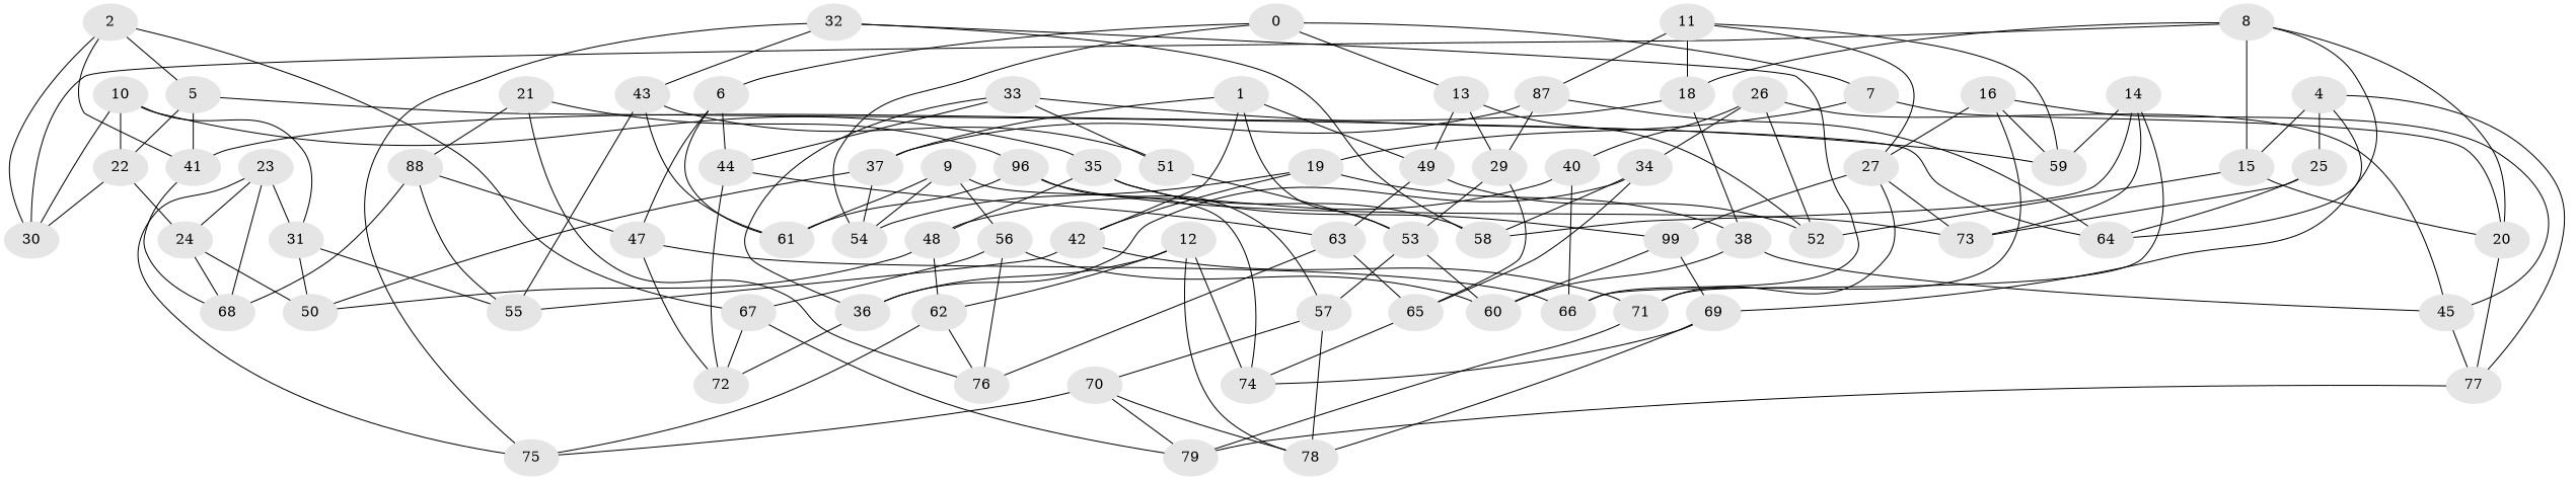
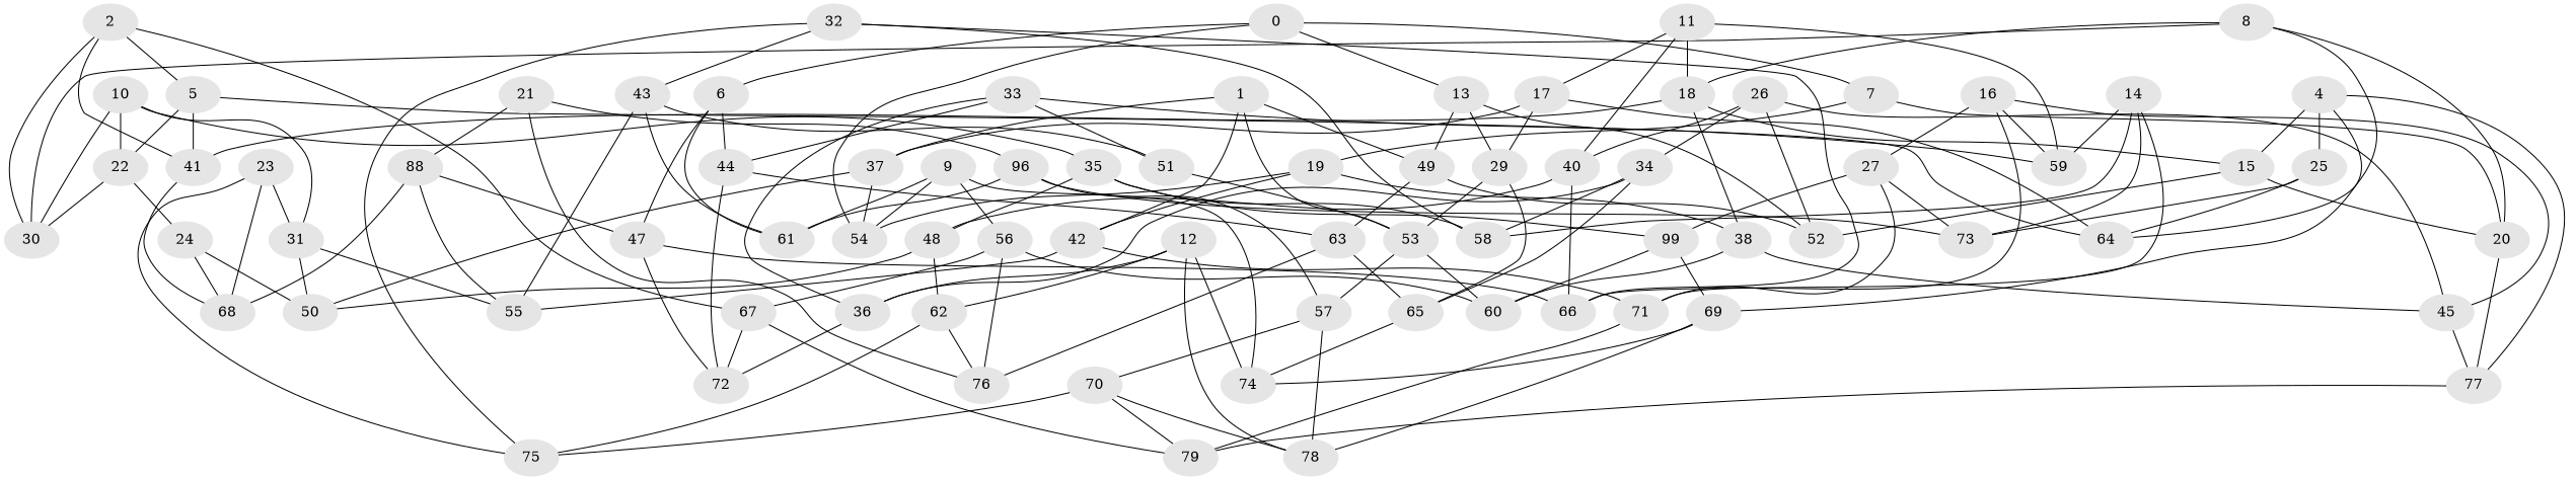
  graph {
    node [color=gray90 style=filled]
    1
    37
    42
    49
    53
    54
    50
    71
    55
    52
    63
    51
    2
    5
    30
    41
    67
    22
    64
    68
    72
    79
    n23 [label=0]
    6
    7
    13
    44
    47
    61
    19
    20
    29
    4
    15
    25
    69
    77
    73
    74
    78
    24
    66
    18
    38
    8
    9
    56
    76
    60
    10
    31
    35
    58
    n54 [label=99]
    48
    11
-   17 [label=87]
+   17
    40
    59
    12
    36
    62
    75
    65
    14
    16
    27
    45
    n69 [label=88]
    21
    n71 [label=96]
    57
    23
    26
    34
    32
    43
    33
    70
    1 -- 37
    1 -- 42
    1 -- 49
    1 -- 53
    37 -- 54
    37 -- 50
    42 -- 71
    42 -- 55
    49 -- 52
    49 -- 63
    53 -- 60
    53 -- 57
    71 -- 79
    63 -- 76
    63 -- 65
    51 -- 53
    2 -- 5
    2 -- 30
    2 -- 41
    2 -- 67
    5 -- 41
    5 -- 22
    5 -- 64
    41 -- 68
    67 -- 72
    67 -- 79
    22 -- 30
    22 -- 24
    n23 -- 54
    n23 -- 6
    n23 -- 7
    n23 -- 13
    6 -- 44
    6 -- 47
    6 -- 61
    7 -- 19
    7 -- 20
    13 -- 49
    13 -- 52
    13 -- 29
    44 -- 63
    44 -- 72
    47 -- 72
    47 -- 66
    19 -- 42
    19 -- 54
    19 -- 38
    20 -- 77
    29 -- 53
    29 -- 65
    4 -- 15
    4 -- 25
    4 -- 69
    4 -- 77
    15 -- 52
    15 -- 20
    25 -- 64
    25 -- 73
    69 -- 74
    69 -- 78
    77 -- 79
    24 -- 50
    24 -- 68
    18 -- 41
    18 -- 38
    38 -- 60
    38 -- 45
    8 -- 30
    8 -- 64
    8 -- 20
-   8 -- 15
+   18 -- 15
    8 -- 18
    9 -- 54
    9 -- 61
    9 -- 74
    9 -- 56
    56 -- 67
    56 -- 76
    56 -- 60
    10 -- 30
    10 -- 22
    10 -- 31
    10 -- 35
    31 -- 50
    31 -- 55
    35 -- 58
    35 -- n54
    35 -- 48
    n54 -- 69
    n54 -- 60
    48 -- 50
    48 -- 62
    11 -- 18
    11 -- 17
-   11 -- 27
+   11 -- 40
    11 -- 59
    17 -- 37
    17 -- 64
    17 -- 29
    40 -- 66
    40 -- 48
    12 -- 74
    12 -- 78
    12 -- 36
    12 -- 62
    36 -- 72
    62 -- 76
    62 -- 75
    65 -- 74
    14 -- 73
    14 -- 66
    14 -- 58
    14 -- 59
    16 -- 71
    16 -- 59
    16 -- 27
    16 -- 45
    27 -- 71
    27 -- 73
    27 -- n54
    45 -- 77
    n69 -- 55
    n69 -- 68
    n69 -- 47
    21 -- 76
    21 -- n69
    21 -- n71
    n71 -- 61
    n71 -- 73
    n71 -- 57
    57 -- 78
    57 -- 70
    23 -- 68
-   23 -- 24
    23 -- 31
    23 -- 75
    26 -- 52
    26 -- 40
    26 -- 45
    26 -- 34
    34 -- 58
    34 -- 36
    34 -- 65
    32 -- 66
    32 -- 58
    32 -- 75
    32 -- 43
    43 -- 55
    43 -- 51
    43 -- 61
    33 -- 51
    33 -- 44
    33 -- 59
    33 -- 36
    70 -- 79
    70 -- 78
    70 -- 75
  }
